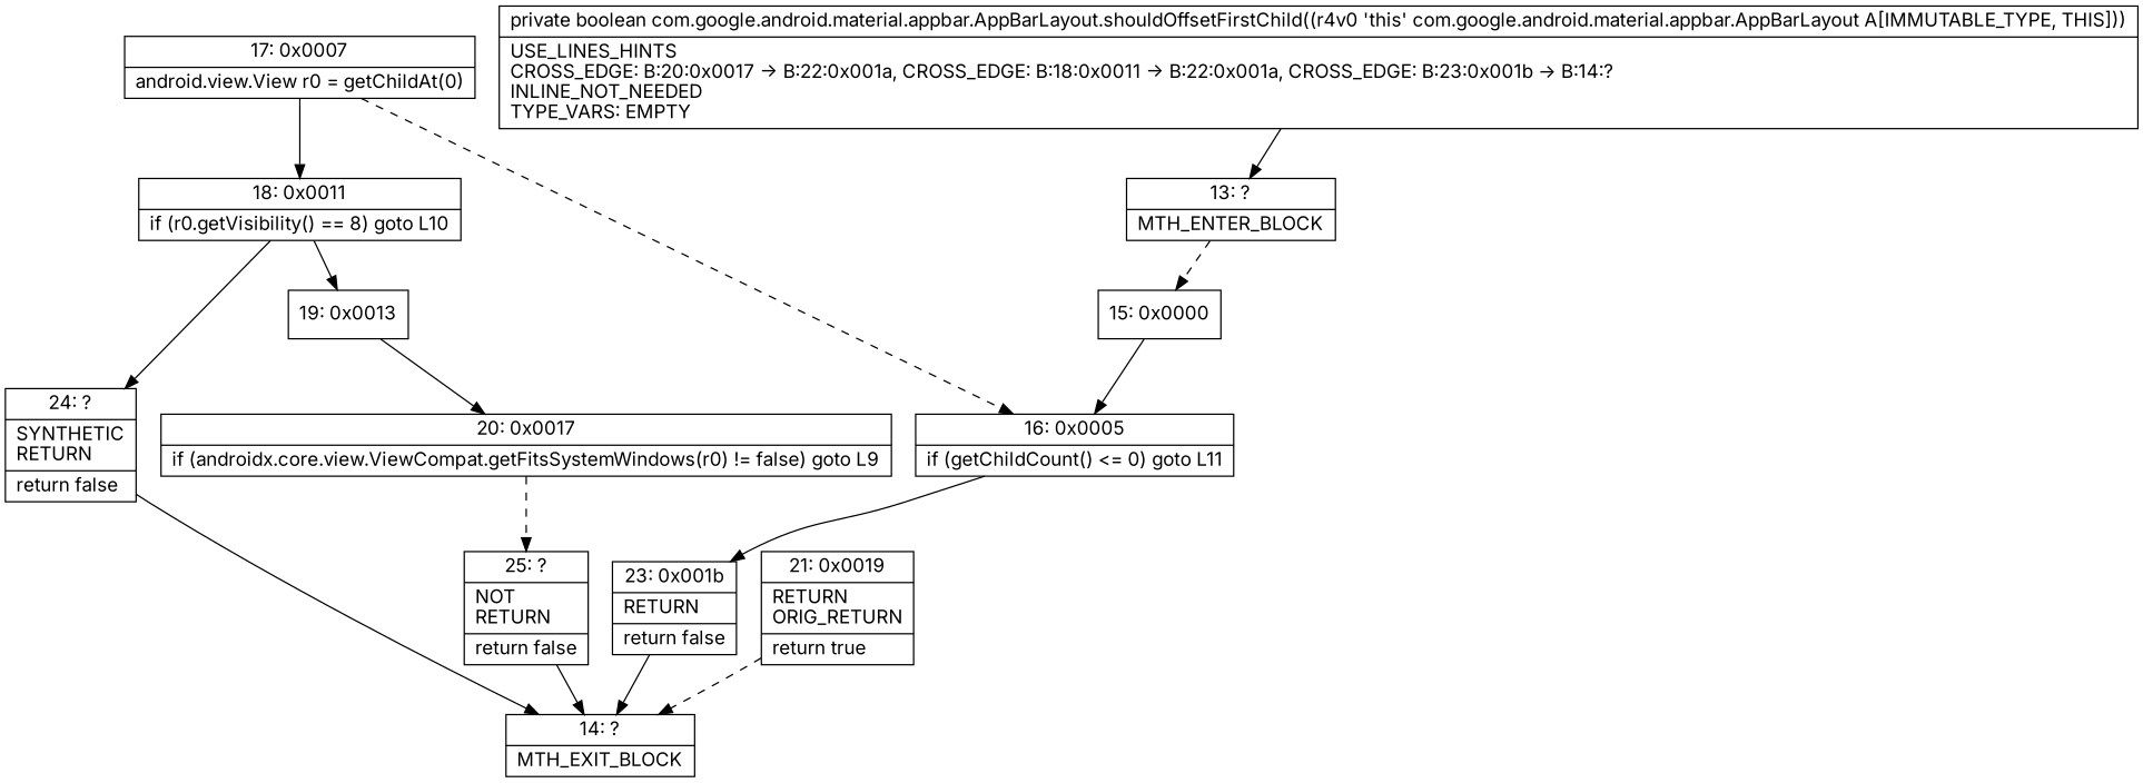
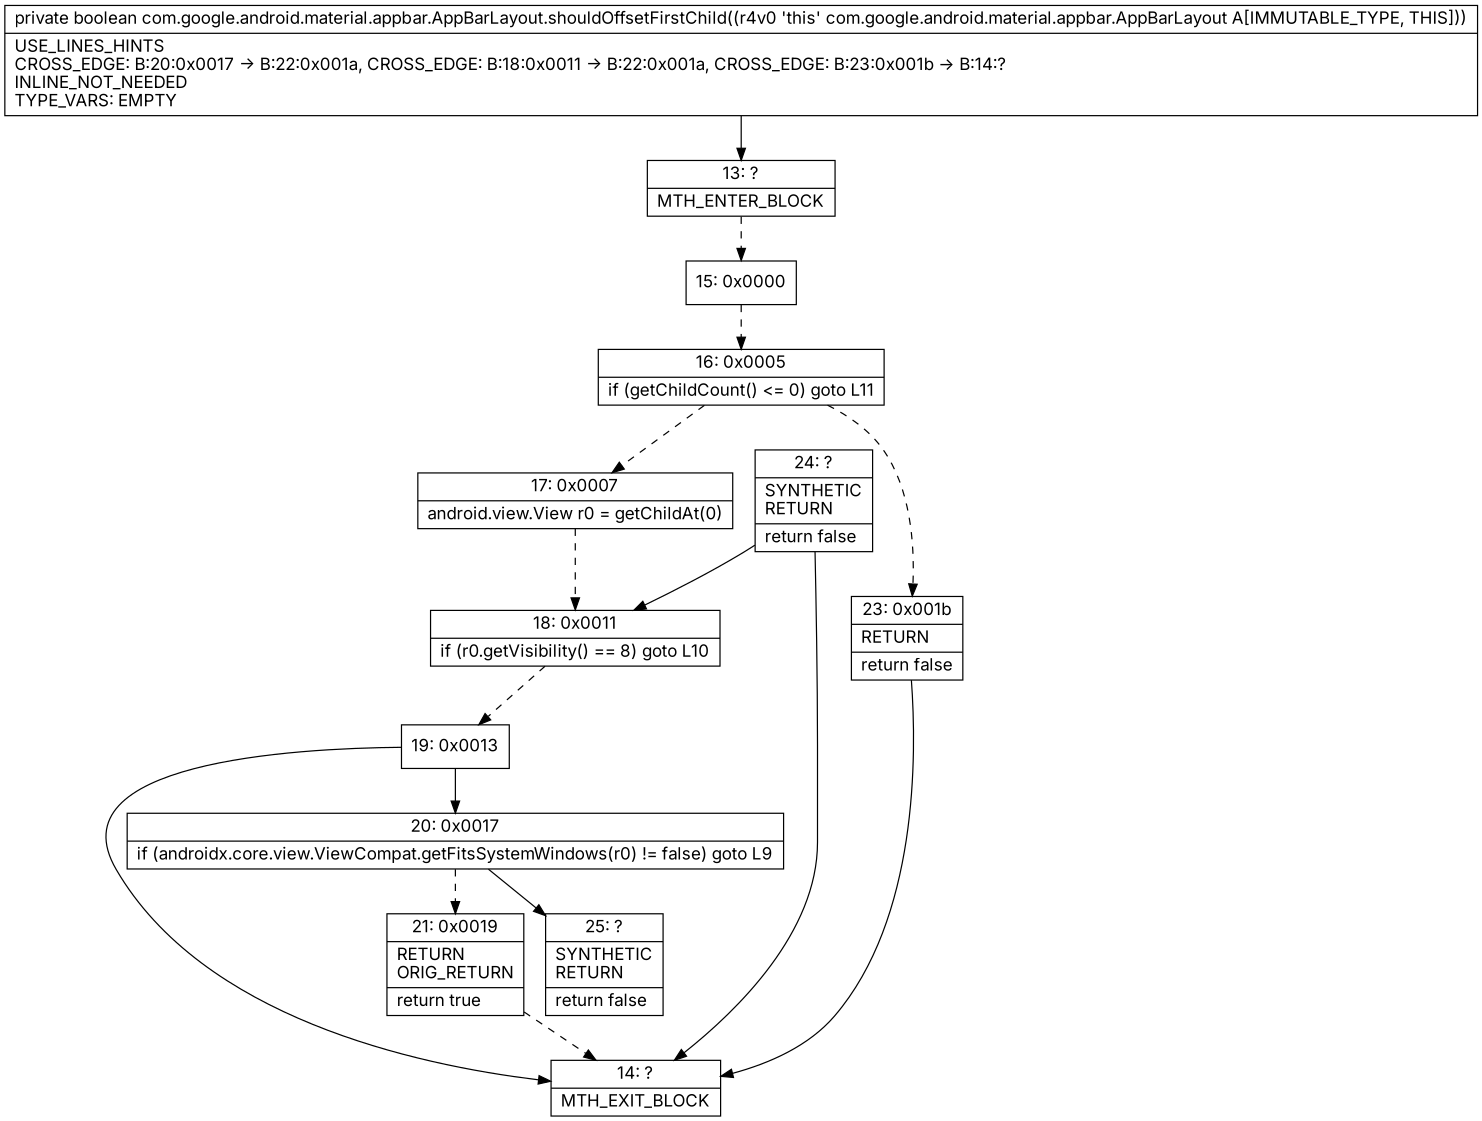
  digraph {
    fontname=Inter
    node [fontname=Inter shape=record]
    edge [fontname=Inter]
    n1 [label="{13\:\ ?|MTH_ENTER_BLOCK\l}"]
    n2 [label="{15\:\ 0x0000}"]
    n3 [label="{16\:\ 0x0005|if (getChildCount() \<= 0) goto L11\l}"]
    n4 [label="{17\:\ 0x0007|android.view.View r0 = getChildAt(0)\l}"]
    n5 [label="{23\:\ 0x001b|RETURN\l|return false\l}"]
    n6 [label="{18\:\ 0x0011|if (r0.getVisibility() == 8) goto L10\l}"]
    n7 [label="{14\:\ ?|MTH_EXIT_BLOCK\l}"]
    n8 [label="{19\:\ 0x0013}"]
    n9 [label="{24\:\ ?|SYNTHETIC\lRETURN\l|return false\l}"]
    n10 [label="{20\:\ 0x0017|if (androidx.core.view.ViewCompat.getFitsSystemWindows(r0) != false) goto L9\l}"]
    n11 [label="{21\:\ 0x0019|RETURN\lORIG_RETURN\l|return true\l}"]
-   n12 [label="{25\:\ ?|NOT\lRETURN\l|return false\l}"]
+   n12 [label="{25\:\ ?|SYNTHETIC\lRETURN\l|return false\l}"]
    n13 [label="{private boolean com.google.android.material.appbar.AppBarLayout.shouldOffsetFirstChild((r4v0 'this' com.google.android.material.appbar.AppBarLayout A[IMMUTABLE_TYPE, THIS]))  | USE_LINES_HINTS\lCROSS_EDGE: B:20:0x0017 \-\> B:22:0x001a, CROSS_EDGE: B:18:0x0011 \-\> B:22:0x001a, CROSS_EDGE: B:23:0x001b \-\> B:14:?\lINLINE_NOT_NEEDED\lTYPE_VARS: EMPTY\l}"]
    n1 -> n2 [style=dashed]
-   n2 -> n3
-   n4 -> n3 [style=dashed]
-   n3 -> n5
-   n4 -> n6
+   n2 -> n3 [style=dashed]
+   n3 -> n4 [style=dashed]
+   n3 -> n5 [style=dashed]
+   n4 -> n6 [style=dashed]
    n5 -> n7
-   n6 -> n8 [style=solid]
-   n6 -> n9
+   n6 -> n8 [style=dashed]
+   n9 -> n6
    n8 -> n10
    n9 -> n7
-   n10 -> n12 [style=dashed]
+   n10 -> n11 [style=dashed]
+   n10 -> n12
    n11 -> n7 [style=dashed]
-   n12 -> n7
+   n8 -> n7
    n13 -> n1
  }
